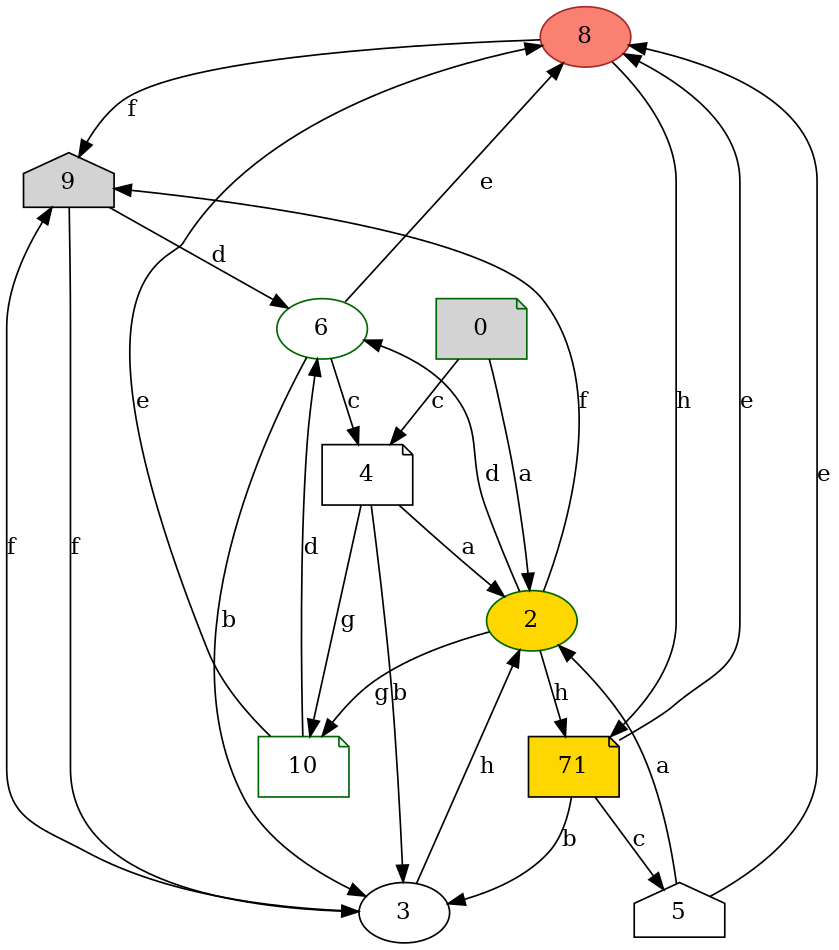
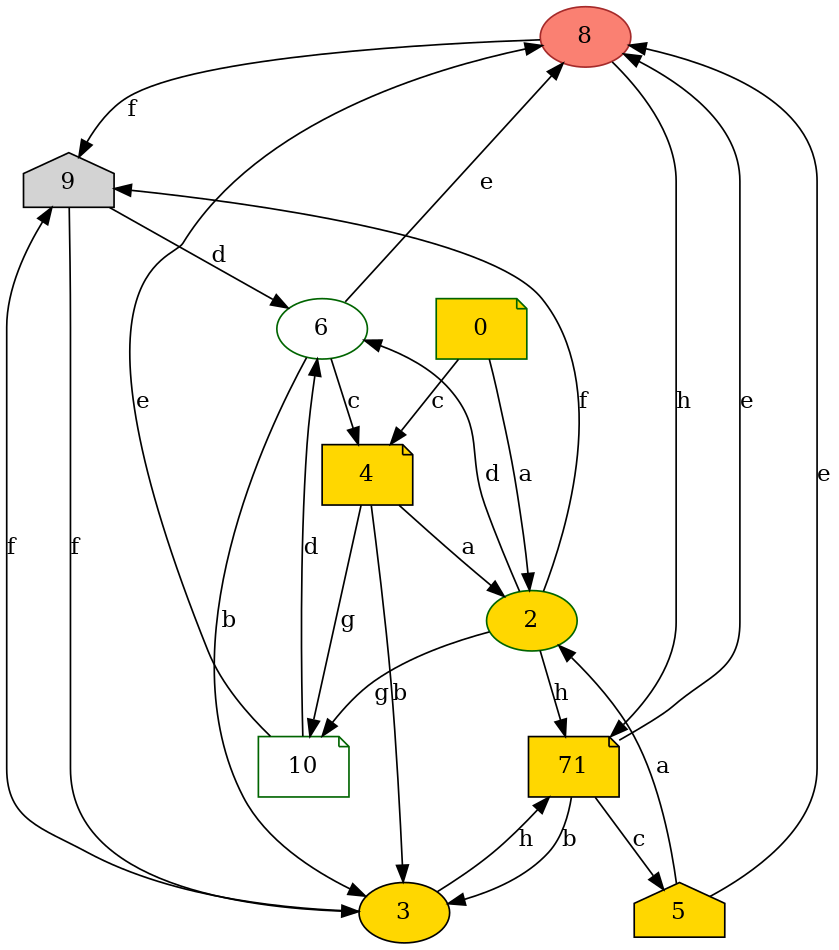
  strict digraph {
    node [color=black fillcolor=gold shape=ellipse style=filled]
    8 [color=brown fillcolor=salmon]
    9 [fillcolor=lightgrey shape=house]
    n3 [label=71 shape=note]
    10 [color=darkgreen fillcolor=white shape=note]
    6 [color=darkgreen fillcolor=white]
    2 [color=darkgreen]
-   3 [fillcolor=white]
-   4 [fillcolor=white shape=note]
-   5 [fillcolor=white shape=house]
-   0 [color=darkgreen fillcolor=lightgrey shape=note]
+   3
+   4 [shape=note]
+   5 [shape=house]
+   0 [color=darkgreen shape=note]
    8 -> 9 [label=f]
    8 -> n3 [label=h]
    9 -> 6 [label=d]
    9 -> 3 [label=f]
    n3 -> 8 [label=e]
    n3 -> 3 [label=b]
    n3 -> 5 [label=c]
    10 -> 8 [label=e]
    10 -> 6 [label=d]
    6 -> 8 [label=e]
    6 -> 3 [label=b]
    6 -> 4 [label=c]
    2 -> 9 [label=f]
    2 -> n3 [label=h]
    2 -> 10 [label=g]
    2 -> 6 [label=d]
    3 -> 9 [label=f]
-   3 -> 2 [label=h]
+   3 -> n3 [label=h]
    4 -> 10 [label=g]
    4 -> 2 [label=a]
    4 -> 3 [label=b]
    5 -> 8 [label=e]
    5 -> 2 [label=a]
    0 -> 2 [label=a]
    0 -> 4 [label=c]
  }
